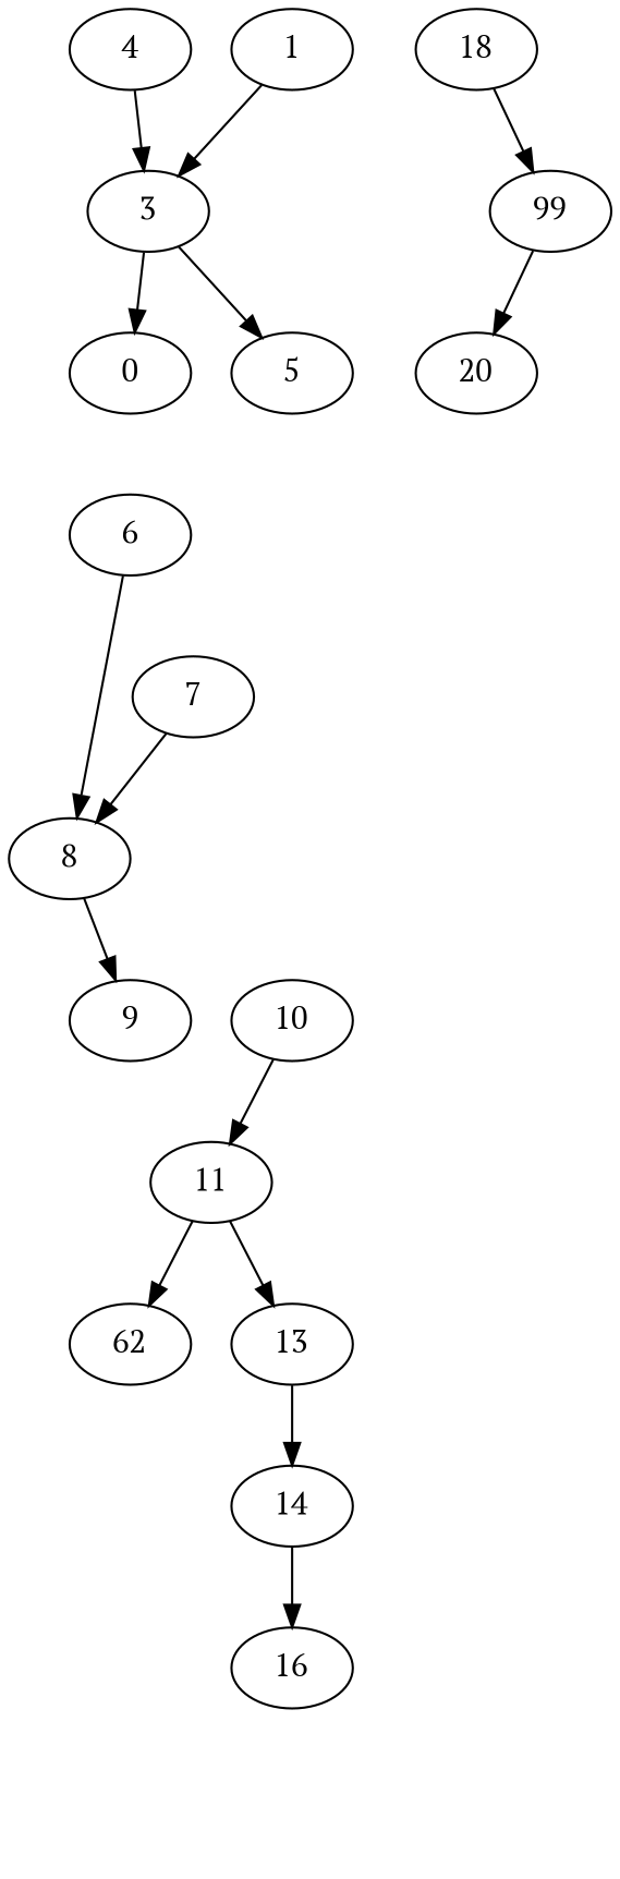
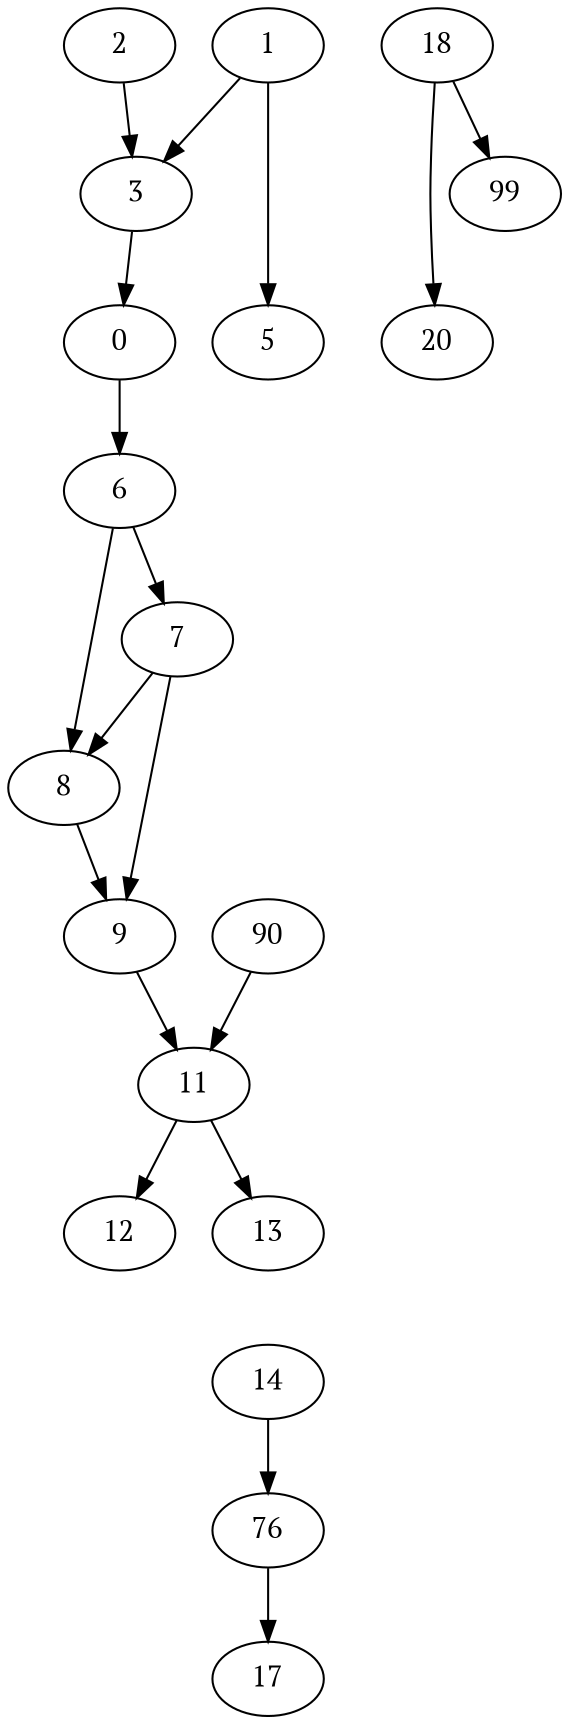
  digraph {
    fontname="PT Serif"
    node [alpha=0.06 fontname="PT Serif"]
    edge [fontname="PT Serif"]
    1 [alpha=0.15 expect_size=21578752]
    3 [alpha=0.00 expect_size=48240640]
    n3 [alpha=0.11 expect_size=30697472 label=0]
    5 [alpha=0.17 expect_size=13913088]
    6 [alpha=0.05 expect_size=20217856]
-   2 [alpha=0.11 expect_size=10115072 label=4]
+   2 [alpha=0.11 expect_size=10115072]
    7 [expect_size=8680448]
    8 [expect_size=48651264]
    9 [alpha=0.19 expect_size=33013760]
    11 [alpha=0.19 expect_size=36709376]
-   10 [alpha=0.13 expect_size=39754752]
-   12 [alpha=0.03 expect_size=25349120 label=62]
+   10 [alpha=0.13 expect_size=39754752 label=90]
+   12 [alpha=0.03 expect_size=25349120]
    13 [alpha=0.02 expect_size=52047872]
    14 [expect_size=52130816]
-   16 [expect_size=23036928]
+   16 [expect_size=23036928 label=76]
+   17 [alpha=0.16 expect_size=34524160]
    18 [alpha=0.16 expect_size=49597440]
    20 [alpha=0.13 expect_size=14317568]
    n19 [alpha=0.19 expect_size=17057792 label=99]
    1 -> 3
    3 -> n3
-   3 -> 5
+   1 -> 5
+   n3 -> 6
+   6 -> 7
    6 -> 8
    2 -> 3
    7 -> 8
+   7 -> 9
    8 -> 9
+   9 -> 11
    11 -> 12
    11 -> 13
    10 -> 11
-   13 -> 14
    14 -> 16
-   n19 -> 20
+   16 -> 17
+   18 -> 20
    18 -> n19
  }
